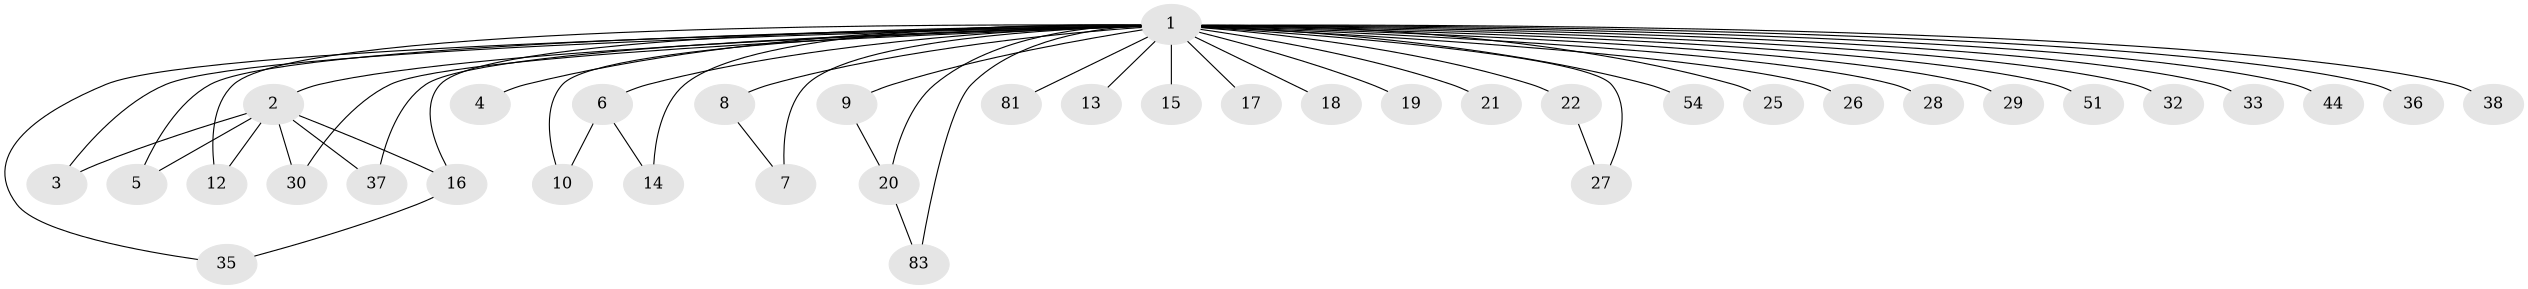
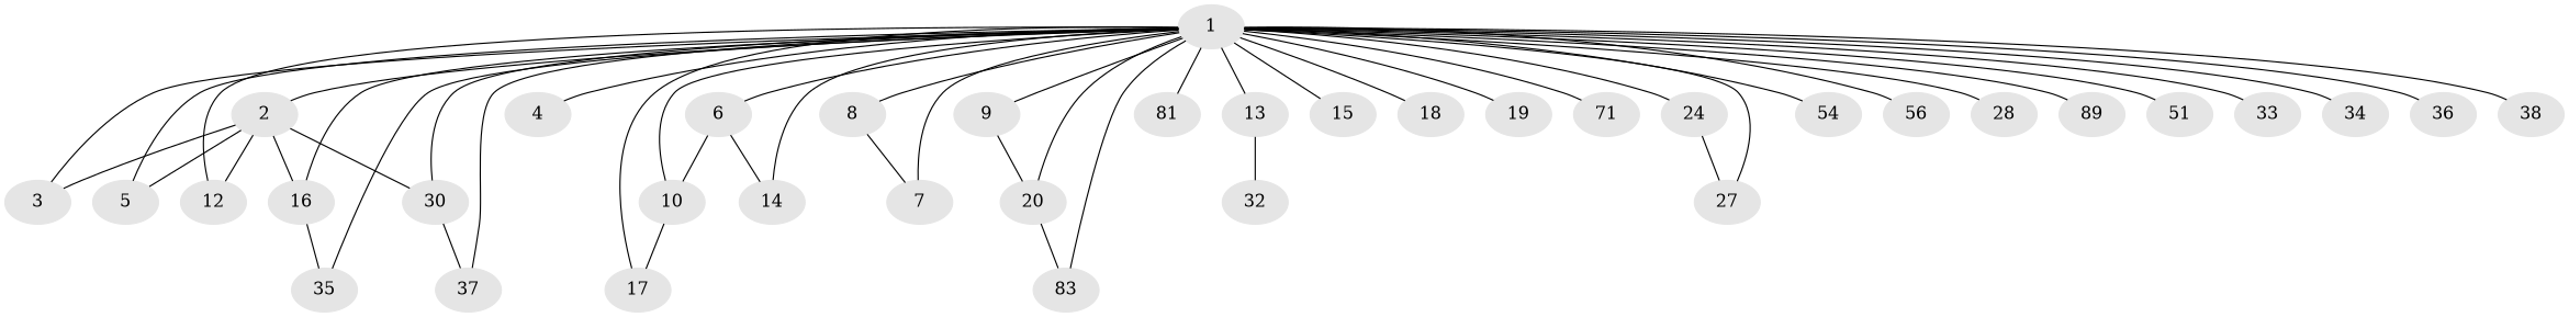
  graph {
    node [color=gray90 style=filled]
    edge [weight=1.0]
    1
    2
    3
    4
    5
    6
    7
    8
    9
    10
    n11 [label=81]
    12
    13
    14
    15
    16
    17
    18
    19
    20
-   21
-   22
+   21 [label=71]
+   22 [label=24]
    n23 [label=83]
    n24 [label=54]
-   25
-   26
+   26 [label=56]
    27
    28
-   29
+   29 [label=89]
    30
    n31 [label=51]
    32
    33
-   34 [label=44]
+   34
    35
    36
    37
    38
    1 -- 2 [weight=3.0]
    1 -- 3
    1 -- 4 [weight=2.0]
    1 -- 5
    1 -- 6 [weight=2.0]
    1 -- 7 [weight=2.0]
    1 -- 8 [weight=2.0]
    1 -- 9 [weight=2.0]
    1 -- 10
    1 -- n11 [weight=2.0]
    1 -- 12 [weight=3.0]
    1 -- 13 [weight=2.0]
    1 -- 14
    1 -- 15 [weight=2.0]
    1 -- 16
    1 -- 17
    1 -- 18
    1 -- 19 [weight=2.0]
    1 -- 20
    1 -- 21 [weight=2.0]
    1 -- 22 [weight=2.0]
    1 -- n23
    1 -- n24 [weight=2.0]
-   1 -- 25
    1 -- 26 [weight=2.0]
    1 -- 27
    1 -- 28 [weight=2.0]
    1 -- 29 [weight=2.0]
    1 -- 30
    1 -- n31 [weight=2.0]
-   1 -- 32 [weight=2.0]
+   13 -- 32 [weight=2.0]
    1 -- 33 [weight=2.0]
    1 -- 34
    1 -- 35
    1 -- 36 [weight=2.0]
    1 -- 37
    1 -- 38 [weight=2.0]
    2 -- 3
    2 -- 5
    2 -- 12
    2 -- 16
    2 -- 30
-   2 -- 37
+   30 -- 37
    6 -- 10
    6 -- 14
    8 -- 7
    9 -- 20
+   10 -- 17
    16 -- 35
    20 -- n23
    22 -- 27
  }
